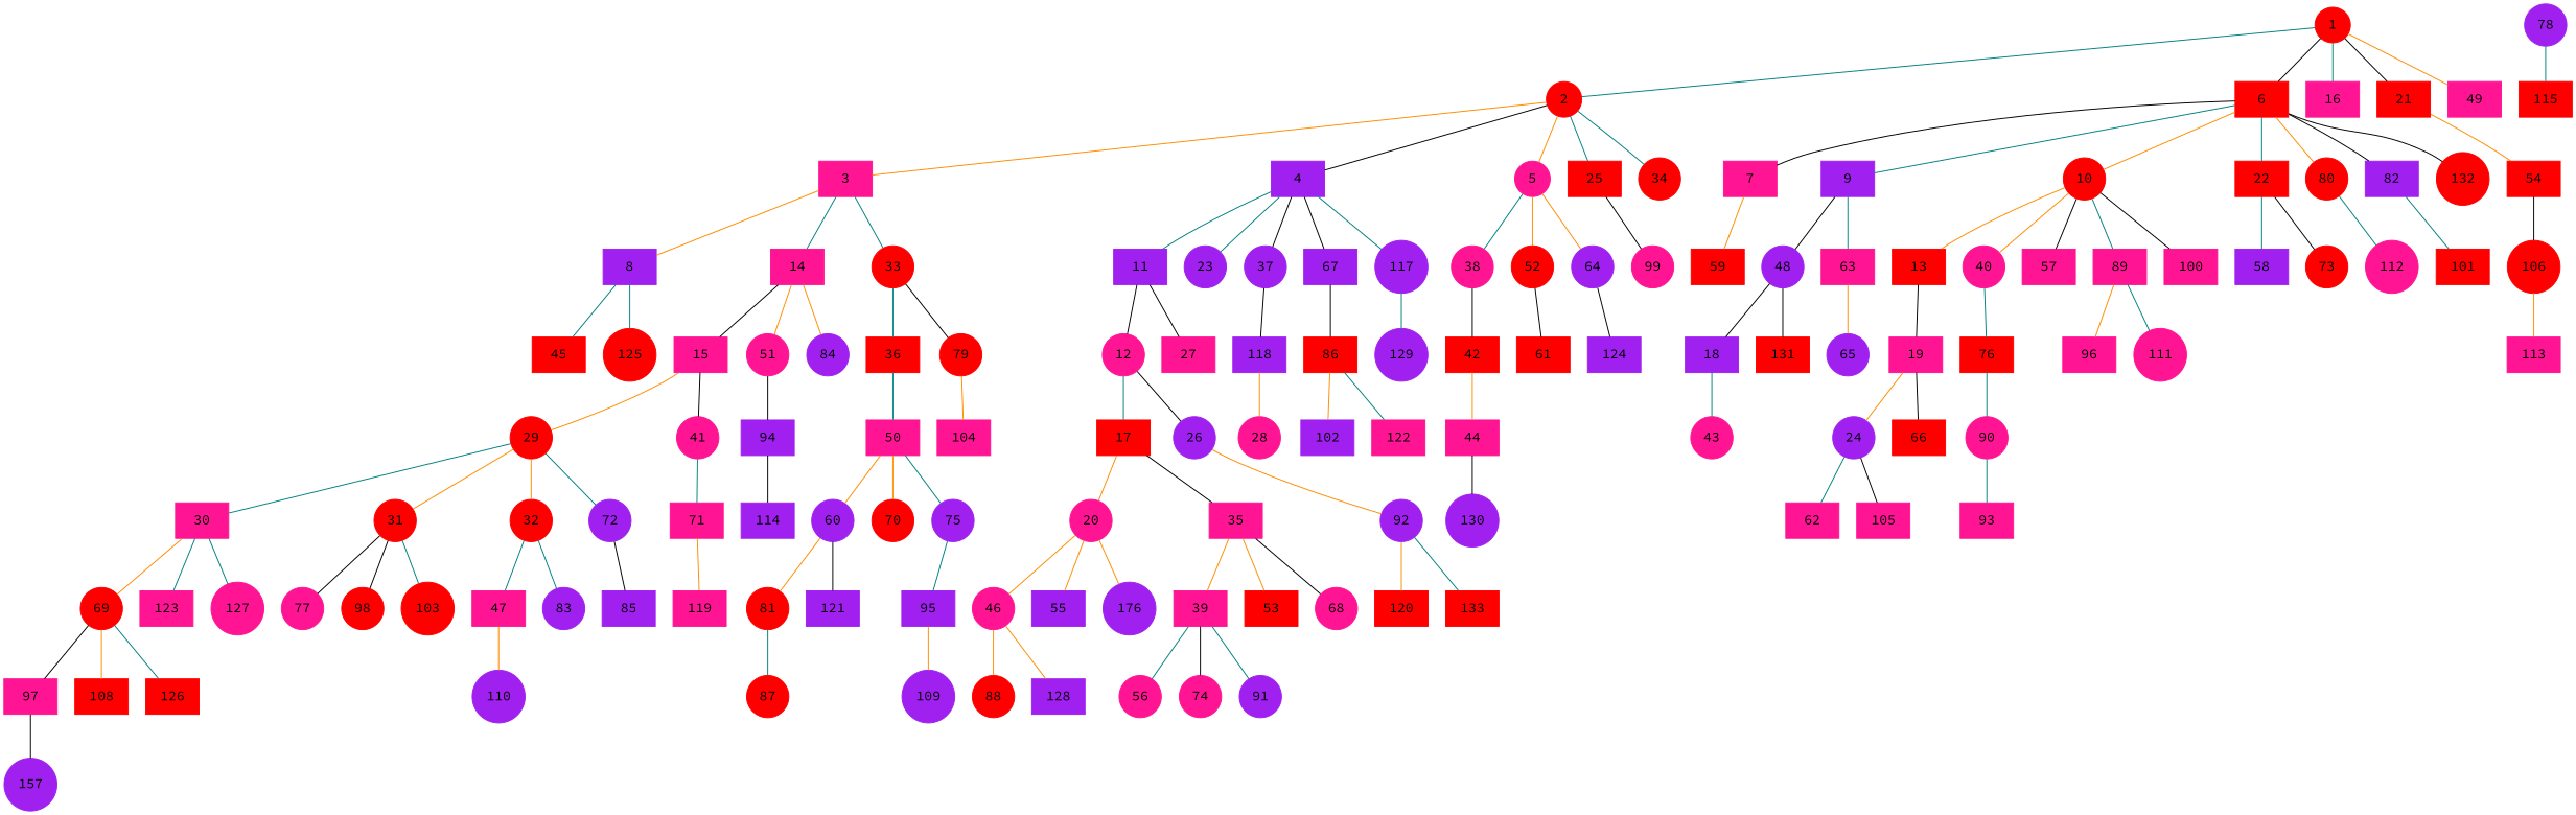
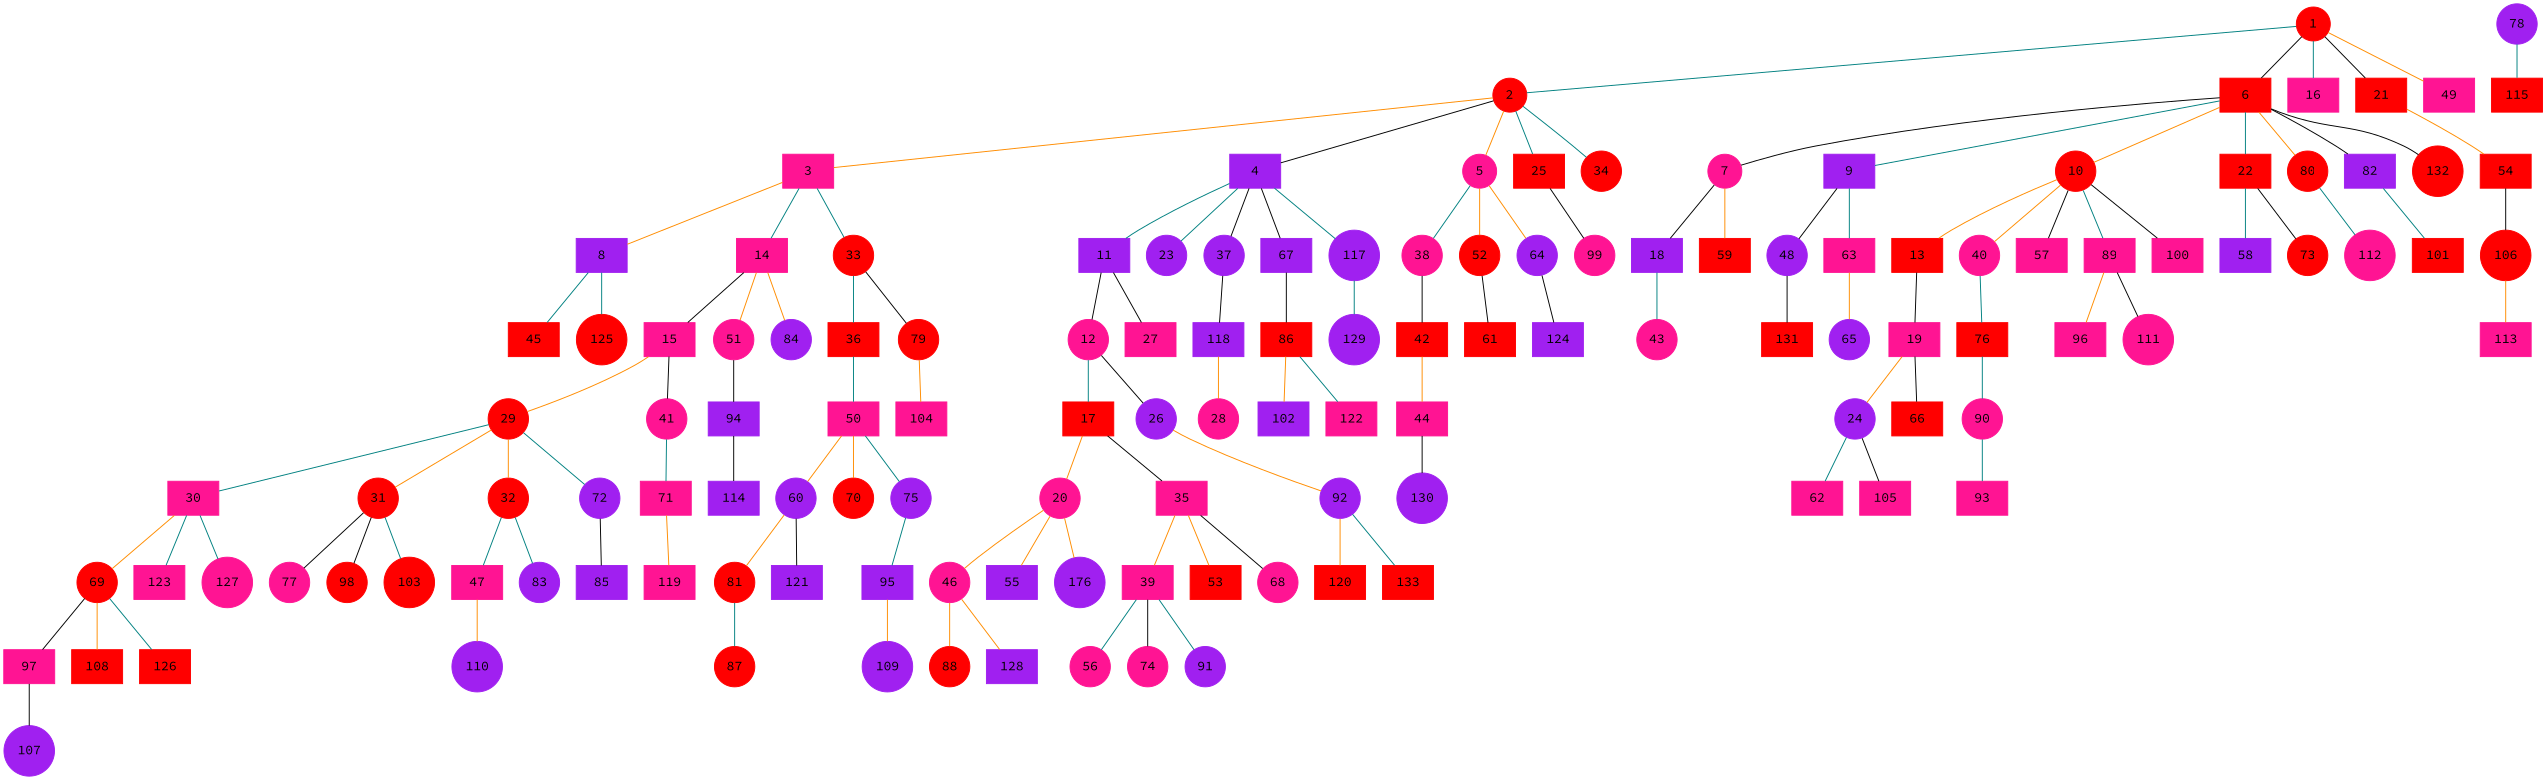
  graph {
    fontname="Source Code Pro"
    node [color=deeppink fontname="Source Code Pro" shape=box style=filled]
    edge [color=teal fontname="Source Code Pro"]
    1 [color=red shape=circle]
    2 [color=red shape=circle]
    6 [color=red]
    16
    21 [color=red]
    49
    3
    4 [color=purple]
    5 [shape=circle]
    25 [color=red]
    34 [color=red shape=circle]
-   7
+   7 [shape=circle]
    9 [color=purple]
    10 [color=red shape=circle]
    22 [color=red]
    80 [color=red shape=circle]
    82 [color=purple]
    132 [color=red shape=circle]
    54 [color=red]
    8 [color=purple]
    14
    33 [color=red shape=circle]
    11 [color=purple]
    23 [color=purple shape=circle]
    37 [color=purple shape=circle]
    67 [color=purple]
    117 [color=purple shape=circle]
    38 [shape=circle]
    52 [color=red shape=circle]
    64 [color=purple shape=circle]
    99 [shape=circle]
    45 [color=red]
    125 [color=red shape=circle]
    15
    51 [shape=circle]
    84 [color=purple shape=circle]
    36 [color=red]
    79 [color=red shape=circle]
    12 [shape=circle]
    27
    118 [color=purple]
    86 [color=red]
    129 [color=purple shape=circle]
    42 [color=red]
    61 [color=red]
    124 [color=purple]
    18 [color=purple]
    59 [color=red]
    48 [color=purple shape=circle]
    63
    13 [color=red]
    40 [shape=circle]
    57
    89
    100
    58 [color=purple]
    73 [color=red shape=circle]
    112 [shape=circle]
    101 [color=red]
    43 [shape=circle]
    131 [color=red]
    65 [color=purple shape=circle]
    19
    76 [color=red]
    96
    111 [shape=circle]
    17 [color=red]
    26 [color=purple shape=circle]
    20 [shape=circle]
    35
    92 [color=purple shape=circle]
    24 [color=purple shape=circle]
    66 [color=red]
    29 [color=red shape=circle]
    41 [shape=circle]
    94 [color=purple]
    78 [color=purple shape=circle]
    115 [color=red]
    30
    31 [color=red shape=circle]
    32 [color=red shape=circle]
    72 [color=purple shape=circle]
    71
    46 [shape=circle]
    55 [color=purple]
    n86 [color=purple label=176 shape=circle]
    39
    53 [color=red]
    68 [shape=circle]
    62
    105
    88 [color=red shape=circle]
    128 [color=purple]
    106 [color=red shape=circle]
    120 [color=red]
    133 [color=red]
    28 [shape=circle]
    69 [color=red shape=circle]
    123
    127 [shape=circle]
    77 [shape=circle]
    98 [color=red shape=circle]
    103 [color=red shape=circle]
    47
    83 [color=purple shape=circle]
    85 [color=purple]
    97
    108 [color=red]
    126 [color=red]
    110 [color=purple shape=circle]
    50
    104
    56 [shape=circle]
    74 [shape=circle]
    91 [color=purple shape=circle]
    60 [color=purple shape=circle]
    70 [color=red shape=circle]
    75 [color=purple shape=circle]
    44
    90 [shape=circle]
    119
    130 [color=purple shape=circle]
    81 [color=red shape=circle]
    121 [color=purple]
    95 [color=purple]
    114 [color=purple]
    113
    87 [color=red shape=circle]
    102 [color=purple]
    122
-   107 [color=purple shape=circle label=157]
+   107 [color=purple shape=circle]
    109 [color=purple shape=circle]
    93
    1 -- 2
    1 -- 6 [color=black]
    1 -- 16
    1 -- 21 [color=black]
    1 -- 49 [color=darkorange]
    2 -- 3 [color=darkorange]
    2 -- 4 [color=black]
    2 -- 5 [color=darkorange]
    2 -- 25
    2 -- 34
    6 -- 7 [color=black]
    6 -- 9
    6 -- 10 [color=darkorange]
    6 -- 22
    6 -- 80 [color=darkorange]
    6 -- 82 [color=black]
    6 -- 132 [color=black]
    21 -- 54 [color=darkorange]
    3 -- 8 [color=darkorange]
    3 -- 14
    3 -- 33
    4 -- 11
    4 -- 23
    4 -- 37 [color=black]
    4 -- 67 [color=black]
    4 -- 117
    5 -- 38
    5 -- 52 [color=darkorange]
    5 -- 64 [color=darkorange]
    25 -- 99 [color=black]
-   48 -- 18 [color=black]
+   7 -- 18 [color=black]
    7 -- 59 [color=darkorange]
    9 -- 48 [color=black]
    9 -- 63
    10 -- 13 [color=darkorange]
    10 -- 40 [color=darkorange]
    10 -- 57 [color=black]
    10 -- 89
    10 -- 100 [color=black]
    22 -- 58
    22 -- 73 [color=black]
    80 -- 112
    82 -- 101
    54 -- 106 [color=black]
    8 -- 45
    8 -- 125
    14 -- 15 [color=black]
    14 -- 51 [color=darkorange]
    14 -- 84 [color=darkorange]
    33 -- 36
    33 -- 79 [color=black]
    11 -- 12 [color=black]
    11 -- 27 [color=black]
    37 -- 118 [color=black]
    67 -- 86 [color=black]
    117 -- 129
    38 -- 42 [color=black]
    52 -- 61 [color=black]
    64 -- 124 [color=black]
    15 -- 29 [color=darkorange]
    15 -- 41 [color=black]
    51 -- 94 [color=black]
    36 -- 50
    79 -- 104 [color=darkorange]
    12 -- 17
    12 -- 26 [color=black]
    118 -- 28 [color=darkorange]
    86 -- 102 [color=darkorange]
    86 -- 122
    42 -- 44 [color=darkorange]
    18 -- 43
    48 -- 131 [color=black]
    63 -- 65 [color=darkorange]
    13 -- 19 [color=black]
    40 -- 76
    89 -- 96 [color=darkorange]
-   89 -- 111
+   89 -- 111 [color=black]
    19 -- 24 [color=darkorange]
    19 -- 66 [color=black]
    76 -- 90
    17 -- 20 [color=darkorange]
    17 -- 35 [color=black]
    26 -- 92 [color=darkorange]
    20 -- 46 [color=darkorange]
    20 -- 55 [color=darkorange]
    20 -- n86 [color=darkorange]
    35 -- 39 [color=darkorange]
    35 -- 53 [color=darkorange]
    35 -- 68 [color=black]
    92 -- 120 [color=darkorange]
    92 -- 133
    24 -- 62
    24 -- 105 [color=black]
    29 -- 30
    29 -- 31 [color=darkorange]
    29 -- 32 [color=darkorange]
    29 -- 72
    41 -- 71
    94 -- 114 [color=black]
    78 -- 115
    30 -- 69 [color=darkorange]
    30 -- 123
    30 -- 127
    31 -- 77 [color=black]
    31 -- 98 [color=black]
    31 -- 103
    32 -- 47
    32 -- 83
    72 -- 85 [color=black]
    71 -- 119 [color=darkorange]
    46 -- 88 [color=darkorange]
    46 -- 128 [color=darkorange]
    39 -- 56
    39 -- 74 [color=black]
    39 -- 91
    106 -- 113 [color=darkorange]
    69 -- 97 [color=black]
    69 -- 108 [color=darkorange]
    69 -- 126
    47 -- 110 [color=darkorange]
    97 -- 107 [color=black]
    50 -- 60 [color=darkorange]
    50 -- 70 [color=darkorange]
    50 -- 75
    60 -- 81 [color=darkorange]
    60 -- 121 [color=black]
    75 -- 95
    44 -- 130 [color=black]
    90 -- 93
    81 -- 87
    95 -- 109 [color=darkorange]
  }
